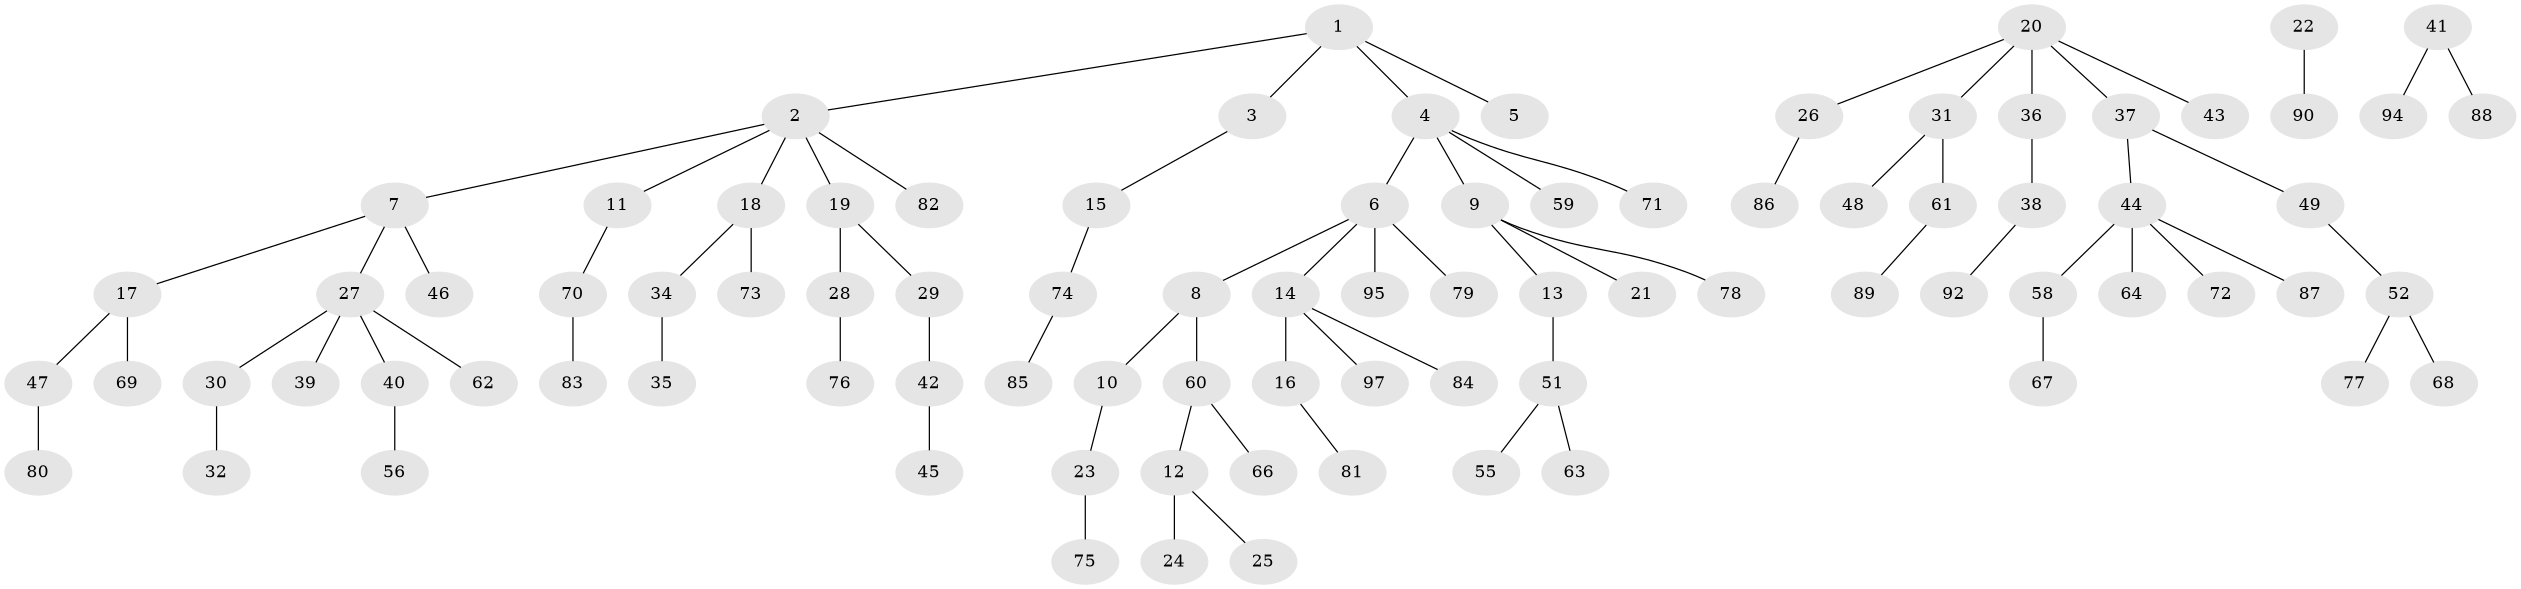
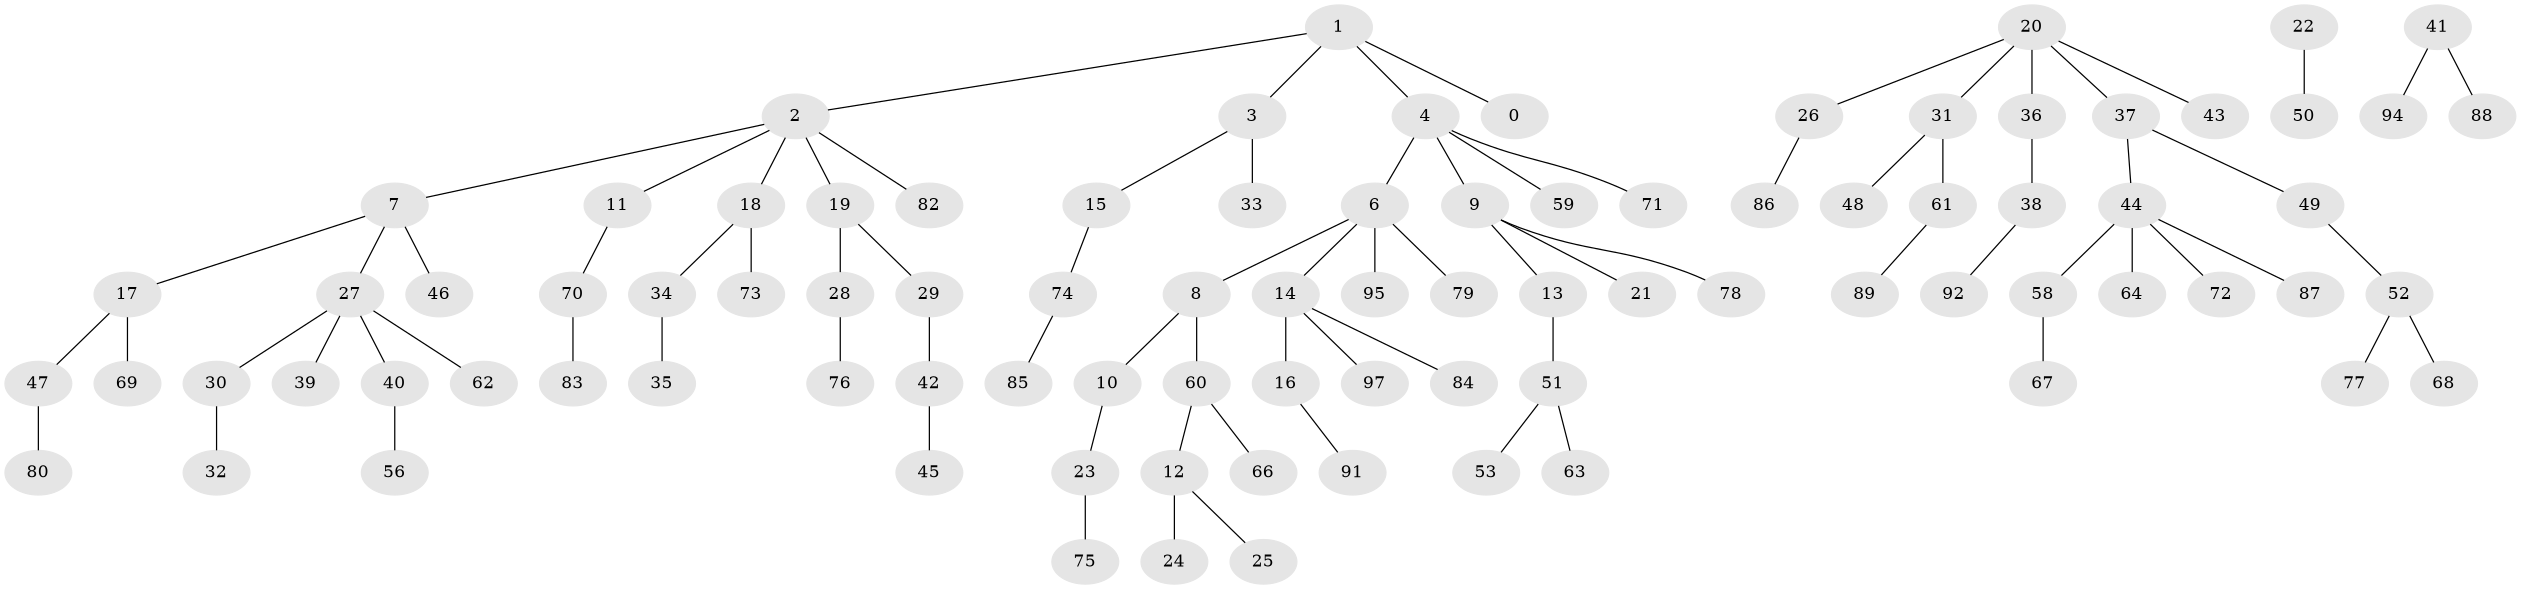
  graph {
    node [color=gray90 style=filled]
    1
    2
    3
    4
-   5
+   5 [label=0]
    7
    11
    18
    19
    82
    15
+   33
    6
    9
    59
    71
    17
    27
    46
    70
    34
    73
    28
    29
    74
    8
    14
    n28 [label=95]
    79
    13
    21
    78
    10
    60
    16
    n36 [label=97]
    84
    20
    26
    31
    36
    37
    43
    47
    69
    30
    39
    40
    62
    23
    12
    24
    25
    66
    51
    22
-   50 [label=90]
+   50
    75
    83
-   55
+   55 [label=53]
    63
-   81
+   81 [label=91]
    85
    80
    35
    76
    42
    86
    48
    61
    38
    44
    49
    32
    56
    45
    89
    n78 [label=92]
    58
    64
    72
    87
    52
    n84 [label=94]
    41
    88
    67
    77
    68
    1 -- 2
    1 -- 3
    1 -- 4
    1 -- 5
    2 -- 7
    2 -- 11
    2 -- 18
    2 -- 19
    2 -- 82
    3 -- 15
+   3 -- 33
    4 -- 6
    4 -- 9
    4 -- 59
    4 -- 71
    7 -- 17
    7 -- 27
    7 -- 46
    11 -- 70
    18 -- 34
    18 -- 73
    19 -- 28
    19 -- 29
    15 -- 74
    6 -- 8
    6 -- 14
    6 -- n28
    6 -- 79
    9 -- 13
    9 -- 21
    9 -- 78
    17 -- 47
    17 -- 69
    27 -- 30
    27 -- 39
    27 -- 40
    27 -- 62
    70 -- 83
    34 -- 35
    28 -- 76
    29 -- 42
    74 -- 85
    8 -- 10
    8 -- 60
    14 -- 16
    14 -- n36
    14 -- 84
    13 -- 51
    10 -- 23
    60 -- 12
    60 -- 66
    16 -- 81
    20 -- 26
    20 -- 31
    20 -- 36
    20 -- 37
    20 -- 43
    26 -- 86
    31 -- 48
    31 -- 61
    36 -- 38
    37 -- 44
    37 -- 49
    47 -- 80
    30 -- 32
    40 -- 56
    23 -- 75
    12 -- 24
    12 -- 25
    51 -- 55
    51 -- 63
    22 -- 50
    42 -- 45
    61 -- 89
    38 -- n78
    44 -- 58
    44 -- 64
    44 -- 72
    44 -- 87
    49 -- 52
    58 -- 67
    52 -- 77
    52 -- 68
    41 -- n84
    41 -- 88
  }
